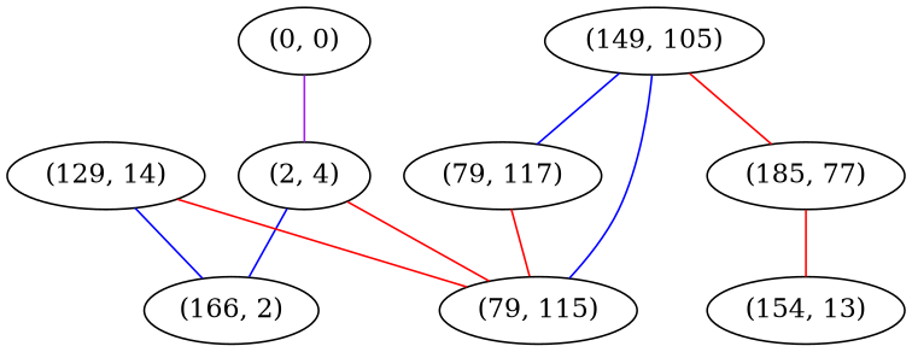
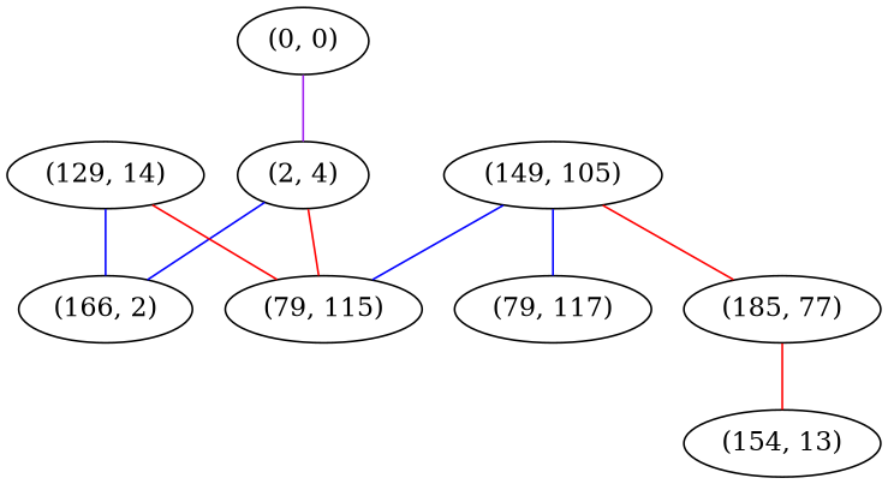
  graph {
    edge [color=red weight=1]
    n1 [label="(2, 4)"]
    "(0, 0)"
    "(166, 2)"
    "(79, 115)"
    "(149, 105)"
    "(79, 117)"
    "(185, 77)"
    "(154, 13)"
    "(129, 14)"
    n1 -- "(166, 2)" [color=blue weight=3]
    n1 -- "(79, 115)"
    "(0, 0)" -- n1 [color=purple weight=4]
    "(149, 105)" -- "(79, 115)" [color=blue weight=3]
    "(149, 105)" -- "(79, 117)" [color=blue weight=3]
    "(149, 105)" -- "(185, 77)"
-   "(79, 117)" -- "(79, 115)"
    "(185, 77)" -- "(154, 13)"
    "(129, 14)" -- "(166, 2)" [color=blue weight=3]
    "(129, 14)" -- "(79, 115)"
  }
